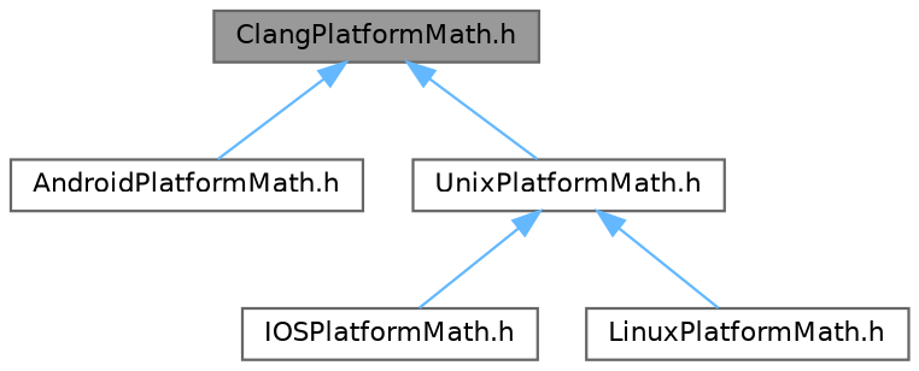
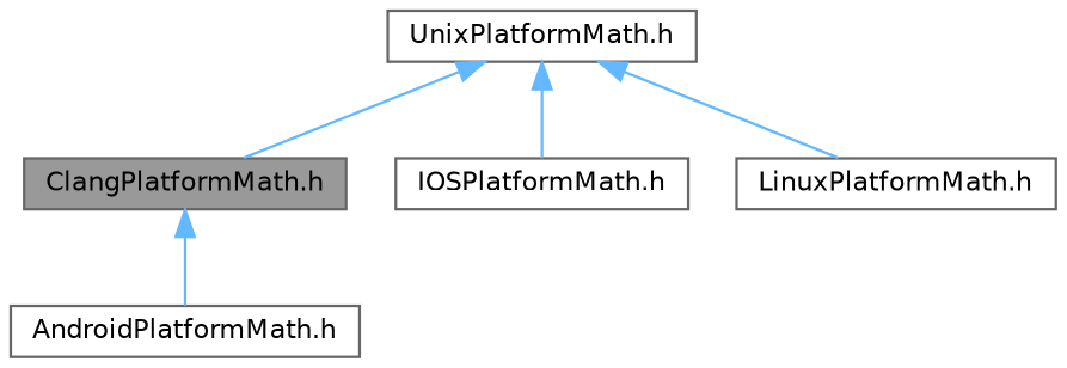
  digraph {
    node [color=grey40 fillcolor=white fontname=Helvetica fontsize=10 shape=box style=filled]
    edge [color=steelblue1 dir=back fontname=Helvetica fontsize=10 labelfontname=Helvetica labelfontsize=10 style=solid]
    n1 [color=gray40 fillcolor=grey60 fontcolor=black height=0.2 label="ClangPlatformMath.h" width=0.4]
    n2 [height=0.2 label="AndroidPlatformMath.h" width=0.4]
    n3 [height=0.2 label="UnixPlatformMath.h" width=0.4]
    n4 [height=0.2 label="IOSPlatformMath.h" width=0.4]
    n5 [height=0.2 label="LinuxPlatformMath.h" width=0.4]
    n1 -> n2
-   n1 -> n3
+   n3 -> n1
    n3 -> n4
    n3 -> n5
  }
